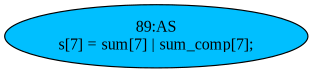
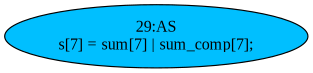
  strict digraph {
    fontname="Liberation Serif"
-   n1 [ast="<pyverilog.vparser.ast.Assign object at 0x7f6d5b2ad150>" def_var="['s']" fillcolor=deepskyblue label="89:AS\ns[7] = sum[7] | sum_comp[7];" statements="[]" style=filled typ=Assign use_var="['sum', 'sum_comp']" fontname="Liberation Serif"]
+   n1 [ast="<pyverilog.vparser.ast.Assign object at 0x7f6d5b2ad150>" def_var="['s']" fillcolor=deepskyblue label="29:AS\ns[7] = sum[7] | sum_comp[7];" statements="[]" style=filled typ=Assign use_var="['sum', 'sum_comp']" fontname="Liberation Serif"]
  }
